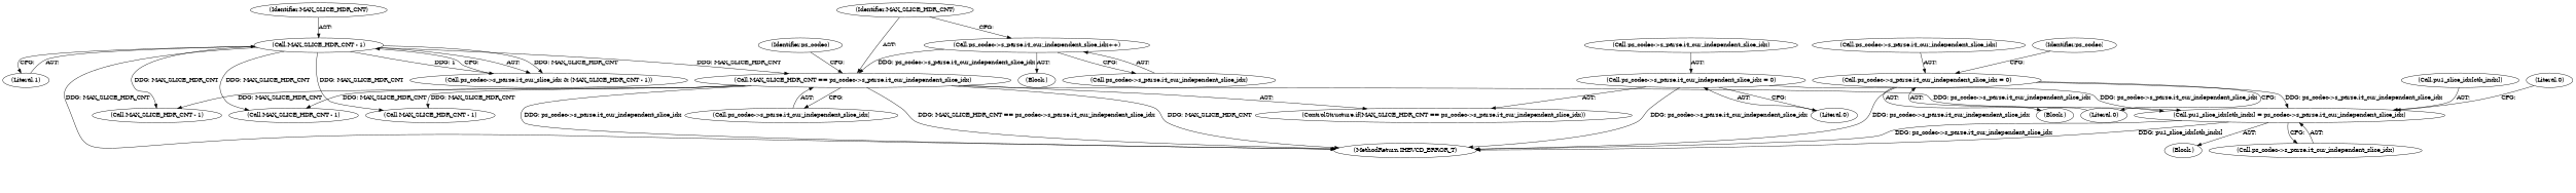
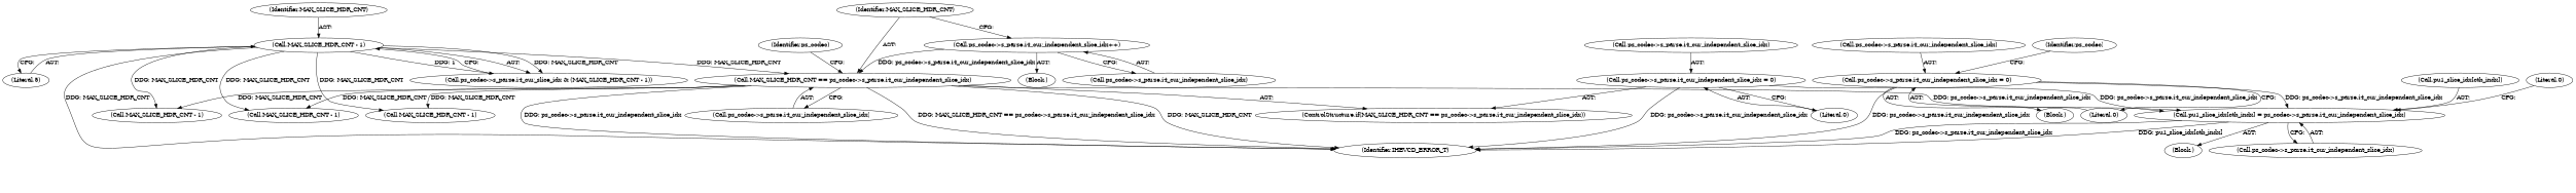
  digraph {
    n1 [label="(Call,pu1_slice_idx[ctb_indx] = ps_codec->s_parse.i4_cur_independent_slice_idx)"]
    n2 [label="(Call,ps_codec->s_parse.i4_cur_independent_slice_idx)"]
-   n3 [label="(MethodReturn,IHEVCD_ERROR_T)"]
+   n3 [label="(Identifier,IHEVCD_ERROR_T)"]
    n4 [label="(Block,)"]
    n5 [label="(Call,ps_codec->s_parse.i4_cur_independent_slice_idx = 0)"]
    n6 [label="(ControlStructure,if(MAX_SLICE_HDR_CNT == ps_codec->s_parse.i4_cur_independent_slice_idx))"]
    n7 [label="(Literal,0)"]
    n8 [label="(Call,MAX_SLICE_HDR_CNT == ps_codec->s_parse.i4_cur_independent_slice_idx)"]
    n9 [label="(Call,MAX_SLICE_HDR_CNT - 1)"]
    n10 [label="(Call,MAX_SLICE_HDR_CNT - 1)"]
    n11 [label="(Call,ps_codec->s_parse.i4_cur_independent_slice_idx)"]
    n12 [label="(Call,MAX_SLICE_HDR_CNT - 1)"]
    n13 [label="(Call,MAX_SLICE_HDR_CNT - 1)"]
    n14 [label="(Call,ps_codec->s_parse.i4_cur_slice_idx & (MAX_SLICE_HDR_CNT - 1))"]
-   n15 [label="(Literal,1)"]
+   n15 [label="(Literal,5)"]
    n16 [label="(Call,ps_codec->s_parse.i4_cur_independent_slice_idx++)"]
    n17 [label="(Call,ps_codec->s_parse.i4_cur_independent_slice_idx)"]
    n18 [label="(Block,)"]
    n19 [label="(Call,ps_codec->s_parse.i4_cur_independent_slice_idx = 0)"]
    n20 [label="(Literal,0)"]
    n21 [label="(Block,)"]
    n22 [label="(Identifier,MAX_SLICE_HDR_CNT)"]
    n23 [label="(Call,ps_codec->s_parse.i4_cur_independent_slice_idx)"]
    n24 [label="(Call,pu1_slice_idx[ctb_indx])"]
    n25 [label="(Literal,0)"]
    n26 [label="(Identifier,ps_codec)"]
    n27 [label="(Call,ps_codec->s_parse.i4_cur_independent_slice_idx)"]
    n28 [label="(Identifier,MAX_SLICE_HDR_CNT)"]
    n29 [label="(Identifier,ps_codec)"]
    n1 -> n2 [label="CFG: "]
    n1 -> n3 [label="DDG: pu1_slice_idx[ctb_indx]"]
    n1 -> n3 [label="DDG: ps_codec->s_parse.i4_cur_independent_slice_idx"]
    n1 -> n4 [label="AST: "]
    n2 -> n1 [label="AST: "]
    n5 -> n1 [label="DDG: ps_codec->s_parse.i4_cur_independent_slice_idx"]
    n5 -> n3 [label="DDG: ps_codec->s_parse.i4_cur_independent_slice_idx"]
    n5 -> n6 [label="AST: "]
    n5 -> n7 [label="CFG: "]
    n7 -> n5 [label="AST: "]
    n8 -> n1 [label="DDG: ps_codec->s_parse.i4_cur_independent_slice_idx"]
    n8 -> n3 [label="DDG: ps_codec->s_parse.i4_cur_independent_slice_idx"]
    n8 -> n3 [label="DDG: MAX_SLICE_HDR_CNT == ps_codec->s_parse.i4_cur_independent_slice_idx"]
    n8 -> n3 [label="DDG: MAX_SLICE_HDR_CNT"]
    n8 -> n6 [label="AST: "]
    n8 -> n9 [label="DDG: MAX_SLICE_HDR_CNT"]
    n8 -> n10 [label="DDG: MAX_SLICE_HDR_CNT"]
    n8 -> n11 [label="CFG: "]
    n8 -> n12 [label="DDG: MAX_SLICE_HDR_CNT"]
    n11 -> n8 [label="AST: "]
    n13 -> n3 [label="DDG: MAX_SLICE_HDR_CNT"]
    n13 -> n8 [label="DDG: MAX_SLICE_HDR_CNT"]
    n13 -> n9 [label="DDG: MAX_SLICE_HDR_CNT"]
    n13 -> n10 [label="DDG: MAX_SLICE_HDR_CNT"]
    n13 -> n12 [label="DDG: MAX_SLICE_HDR_CNT"]
    n13 -> n14 [label="AST: "]
    n13 -> n14 [label="DDG: MAX_SLICE_HDR_CNT"]
    n13 -> n14 [label="DDG: 1"]
    n13 -> n15 [label="CFG: "]
    n14 -> n13 [label="CFG: "]
    n15 -> n13 [label="AST: "]
    n16 -> n8 [label="DDG: ps_codec->s_parse.i4_cur_independent_slice_idx"]
    n16 -> n17 [label="CFG: "]
    n16 -> n18 [label="AST: "]
    n17 -> n16 [label="AST: "]
    n19 -> n1 [label="DDG: ps_codec->s_parse.i4_cur_independent_slice_idx"]
    n19 -> n3 [label="DDG: ps_codec->s_parse.i4_cur_independent_slice_idx"]
    n19 -> n20 [label="CFG: "]
    n19 -> n21 [label="AST: "]
    n20 -> n19 [label="AST: "]
    n22 -> n13 [label="AST: "]
    n23 -> n19 [label="AST: "]
    n24 -> n1 [label="AST: "]
    n25 -> n1 [label="CFG: "]
    n26 -> n8 [label="CFG: "]
    n27 -> n5 [label="AST: "]
    n28 -> n8 [label="AST: "]
    n28 -> n16 [label="CFG: "]
    n29 -> n19 [label="CFG: "]
  }
